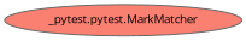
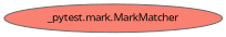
  digraph {
    rankdir=TB
    fontname="Open Sans"
-   n1 [color=grey40 fillcolor=salmon fontname="Open Sans" fontsize=10 height=0.2 label="_pytest.pytest.MarkMatcher" shape=ellipse style=filled width=0.4]
+   n1 [color=grey40 fillcolor=salmon fontname="Open Sans" fontsize=10 height=0.2 label="_pytest.mark.MarkMatcher" shape=ellipse style=filled width=0.4]
  }
